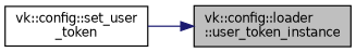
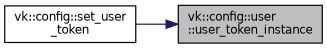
  digraph {
    rankdir=RL
    node [color=black fontname=Helvetica fontsize=10 shape=record style=filled]
-   n1 [fillcolor=grey75 fontcolor=black height=0.2 label="vk::config::loader\l::user_token_instance" width=0.4]
+   n1 [fillcolor=grey75 fontcolor=black height=0.2 label="vk::config::user\l::user_token_instance" width=0.4]
    n2 [fillcolor=white height=0.2 label="vk::config::set_user\l_token" width=0.4]
    n1 -> n2 [color=midnightblue dir=back fontname=Helvetica fontsize=10 labelfontname=Helvetica labelfontsize=10 style=solid]
  }
